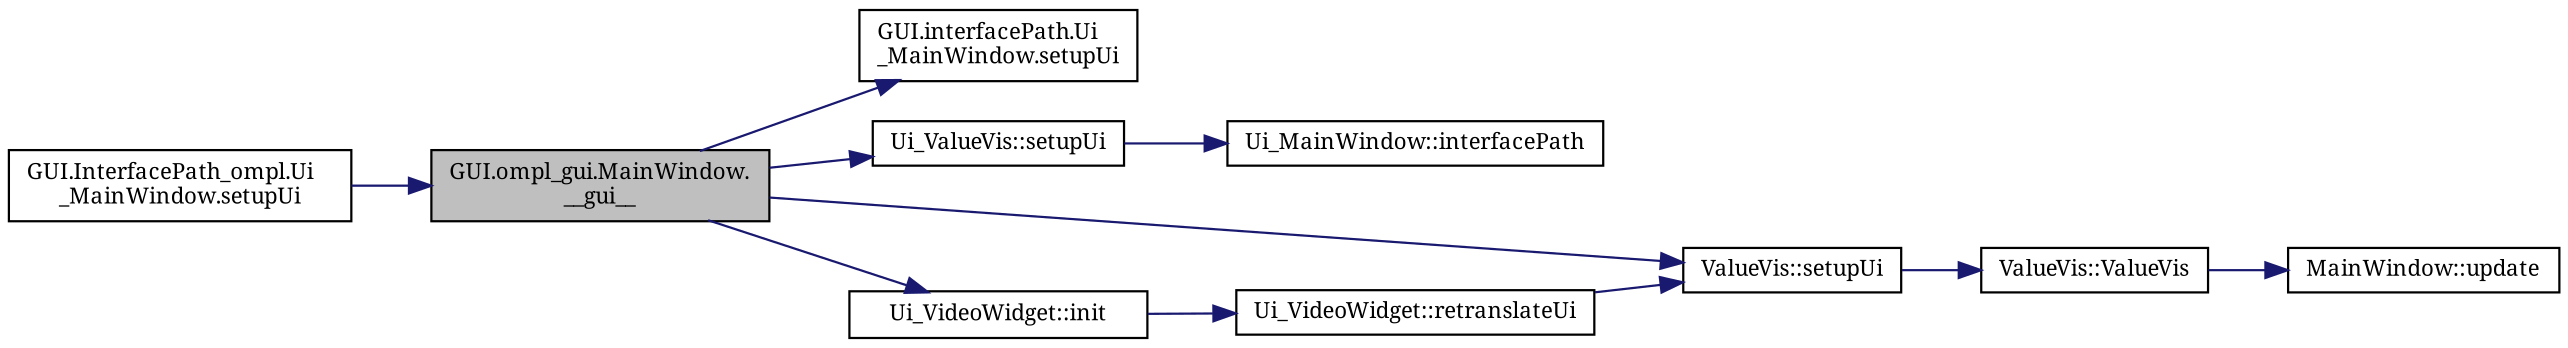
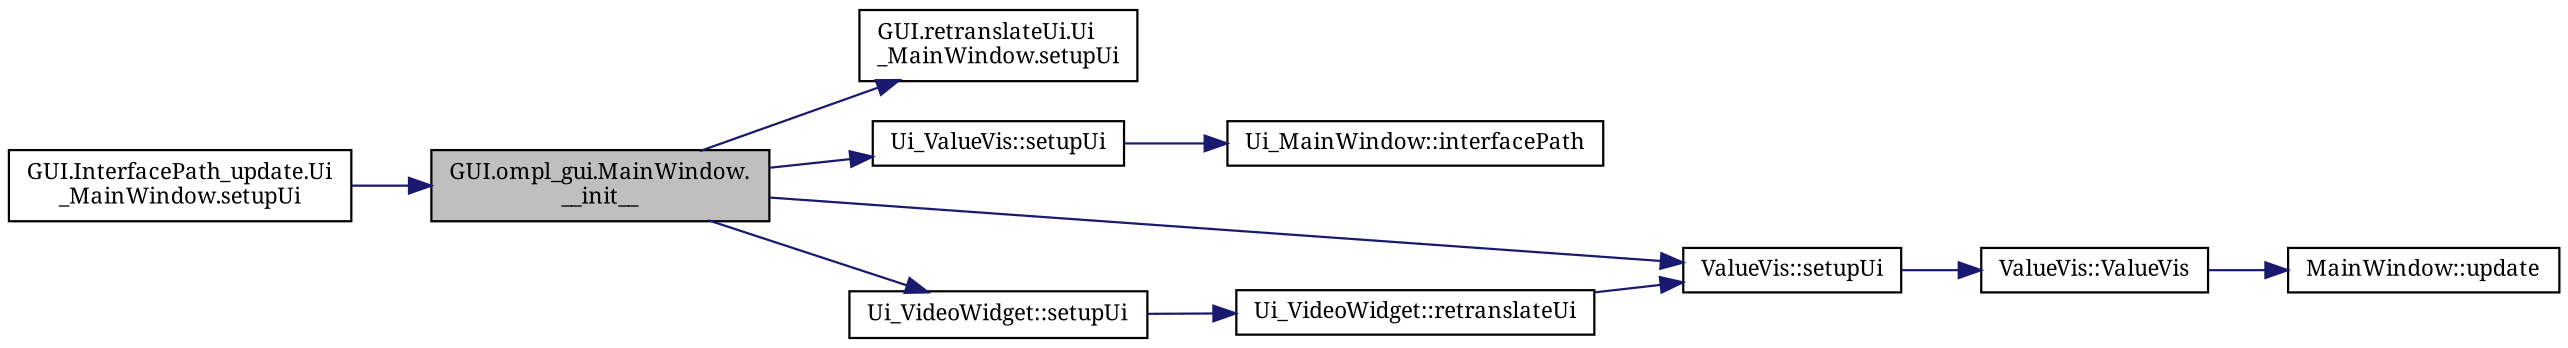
  digraph {
    fontname="Noto Serif"
    rankdir=LR
    node [color=black fillcolor=white fontname="Noto Serif" fontsize=10 shape=record style=filled]
    edge [color=midnightblue fontname="Noto Serif" fontsize=10 labelfontname=Helvetica labelfontsize=10 style=solid]
-   n1 [fillcolor=grey75 fontcolor=black height=0.2 label="GUI.ompl_gui.MainWindow.\l__gui__" width=0.4]
-   n2 [height=0.2 label="GUI.interfacePath.Ui\l_MainWindow.setupUi" width=0.4]
+   n1 [fillcolor=grey75 fontcolor=black height=0.2 label="GUI.ompl_gui.MainWindow.\l__init__" width=0.4]
+   n2 [height=0.2 label="GUI.retranslateUi.Ui\l_MainWindow.setupUi" width=0.4]
    n3 [height=0.2 label="Ui_ValueVis::setupUi" width=0.4]
    n4 [height=0.2 label="ValueVis::setupUi" width=0.4]
-   n5 [height=0.2 label="Ui_VideoWidget::init" width=0.4]
-   n6 [height=0.2 label="GUI.InterfacePath_ompl.Ui\l_MainWindow.setupUi" width=0.4]
+   n5 [height=0.2 label="Ui_VideoWidget::setupUi" width=0.4]
+   n6 [height=0.2 label="GUI.InterfacePath_update.Ui\l_MainWindow.setupUi" width=0.4]
    n7 [height=0.2 label="Ui_MainWindow::interfacePath" width=0.4]
    n8 [height=0.2 label="ValueVis::ValueVis" width=0.4]
    n9 [height=0.2 label="Ui_VideoWidget::retranslateUi" width=0.4]
    n10 [height=0.2 label="MainWindow::update" width=0.4]
    n1 -> n2
    n1 -> n3
    n1 -> n4
    n1 -> n5
    n3 -> n7
    n4 -> n8
    n5 -> n9
    n6 -> n1
    n8 -> n10
    n9 -> n4
  }
